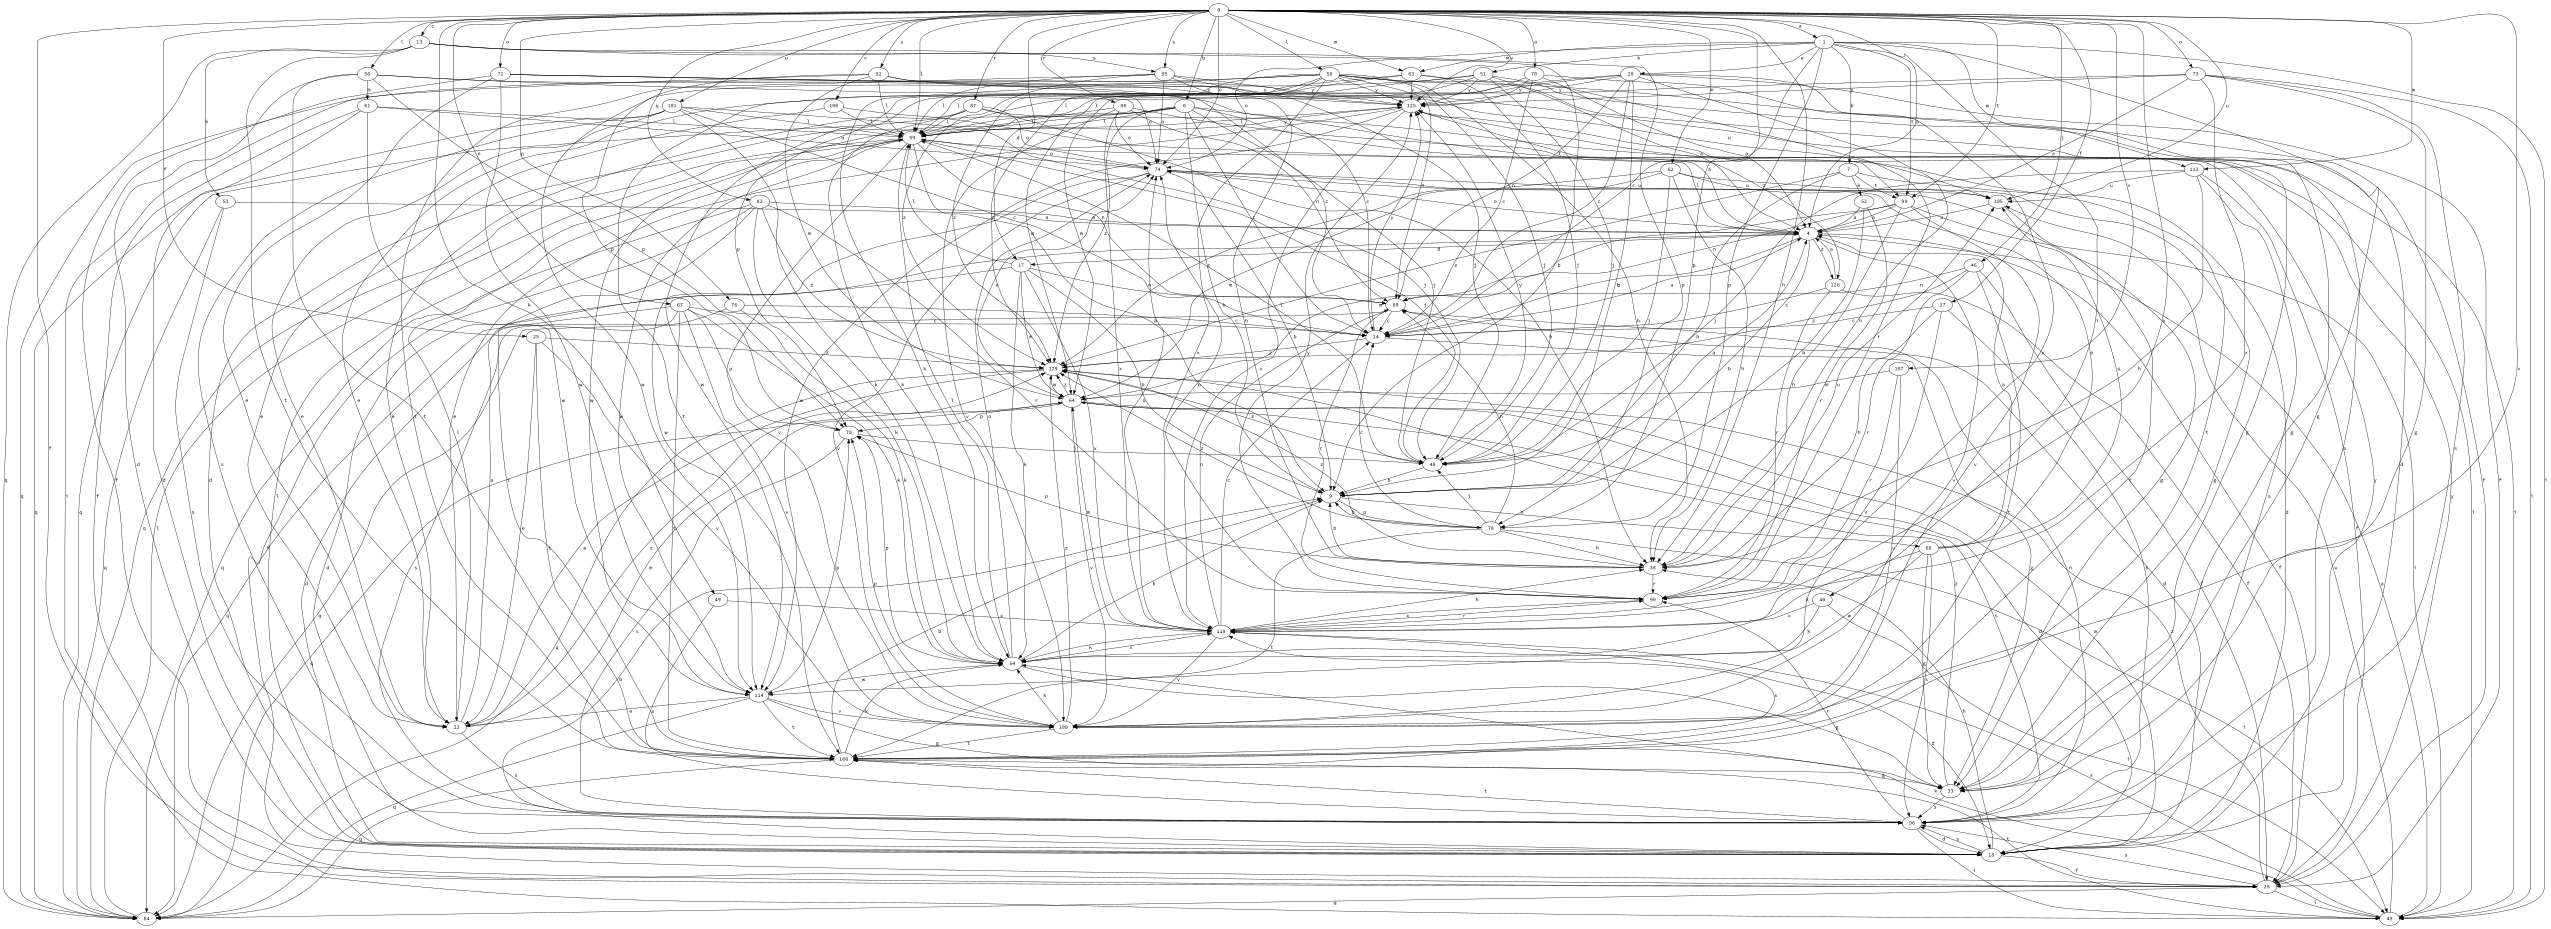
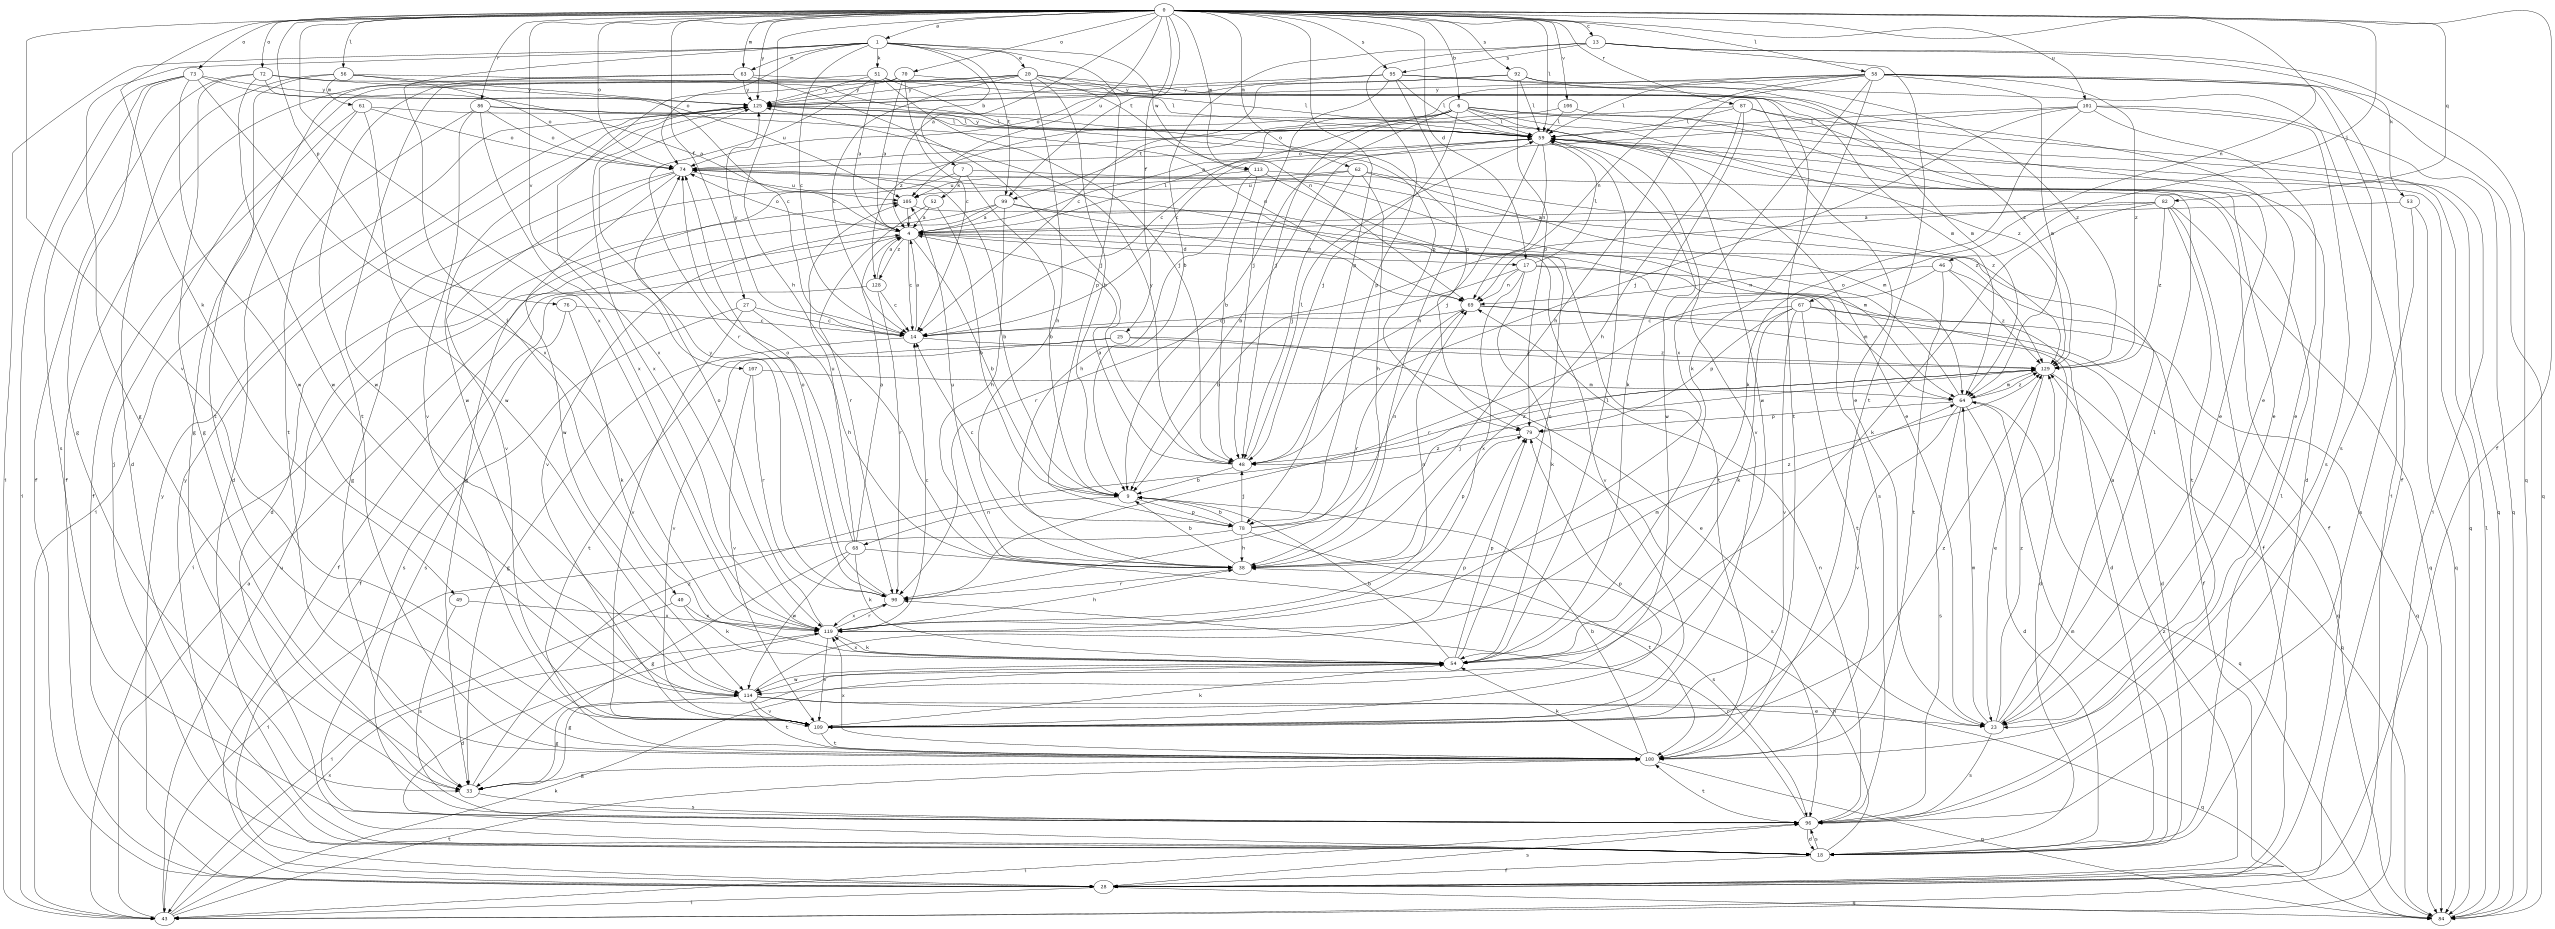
  strict digraph {
    fontname="Source Code Pro"
    node [fontname="Source Code Pro"]
    edge [fontname="Source Code Pro"]
    0
    1
    4
    6
    13
    17
    25
    27
    28
    38
    46
    49
    56
    58
    59
    62
    63
    67
    70
    72
    73
    74
    76
    78
    82
    86
    87
    92
    95
    99
    101
    105
    106
    107
    109
    113
    119
    125
    7
    14
    20
    33
    40
    43
    51
    9
    128
    18
    48
    84
    114
    129
    53
    100
    54
    64
    69
    23
    96
    79
    90
    61
    52
    68
    0 -> 1 [label=a]
    0 -> 4 [label=a]
    0 -> 6 [label=b]
    0 -> 13 [label=c]
    0 -> 17 [label=d]
    0 -> 25 [label=f]
    0 -> 27 [label=f]
    0 -> 28 [label=f]
    0 -> 38 [label=h]
    0 -> 46 [label=j]
    0 -> 49 [label=k]
    0 -> 56 [label=l]
    0 -> 58 [label=l]
    0 -> 59 [label=l]
    0 -> 62 [label=m]
    0 -> 63 [label=m]
    0 -> 67 [label=n]
    0 -> 70 [label=o]
    0 -> 72 [label=o]
    0 -> 73 [label=o]
    0 -> 74 [label=o]
    0 -> 76 [label=p]
    0 -> 78 [label=p]
    0 -> 82 [label=q]
    0 -> 86 [label=r]
    0 -> 87 [label=r]
    0 -> 92 [label=s]
    0 -> 95 [label=s]
    0 -> 99 [label=t]
    0 -> 101 [label=u]
    0 -> 105 [label=u]
    0 -> 106 [label=v]
    0 -> 107 [label=v]
    0 -> 109 [label=v]
    0 -> 113 [label=w]
    0 -> 119 [label=x]
    0 -> 125 [label=y]
    1 -> 63 [label=m]
    1 -> 74 [label=o]
    1 -> 78 [label=p]
    1 -> 99 [label=t]
    1 -> 113 [label=w]
    1 -> 7 [label=b]
    1 -> 14 [label=c]
    1 -> 20 [label=e]
    1 -> 33 [label=g]
    1 -> 40 [label=i]
    1 -> 43 [label=i]
    1 -> 51 [label=k]
    4 -> 17 [label=d]
    4 -> 28 [label=f]
    4 -> 59 [label=l]
    4 -> 74 [label=o]
    4 -> 109 [label=v]
    4 -> 14 [label=c]
    4 -> 9 [label=b]
    4 -> 128 [label=z]
    6 -> 59 [label=l]
    6 -> 99 [label=t]
    6 -> 14 [label=c]
    6 -> 9 [label=b]
    6 -> 128 [label=z]
    6 -> 18 [label=d]
    6 -> 48 [label=j]
    6 -> 84 [label=q]
    6 -> 114 [label=w]
    6 -> 129 [label=z]
    13 -> 78 [label=p]
    13 -> 95 [label=s]
    13 -> 9 [label=b]
    13 -> 84 [label=q]
    13 -> 53 [label=k]
    13 -> 100 [label=t]
    17 -> 59 [label=l]
    17 -> 119 [label=x]
    17 -> 9 [label=b]
    17 -> 18 [label=d]
    17 -> 54 [label=k]
    17 -> 64 [label=m]
    17 -> 69 [label=n]
    25 -> 109 [label=v]
    25 -> 129 [label=z]
    25 -> 100 [label=t]
    25 -> 23 [label=e]
    27 -> 38 [label=h]
    27 -> 109 [label=v]
    27 -> 14 [label=c]
    27 -> 96 [label=s]
    28 -> 125 [label=y]
    28 -> 43 [label=i]
    28 -> 84 [label=q]
    28 -> 129 [label=z]
    28 -> 96 [label=s]
    38 -> 105 [label=u]
    38 -> 9 [label=b]
    38 -> 129 [label=z]
    38 -> 79 [label=p]
    38 -> 90 [label=r]
    46 -> 28 [label=f]
    46 -> 129 [label=z]
    46 -> 100 [label=t]
    46 -> 69 [label=n]
    46 -> 90 [label=r]
    49 -> 119 [label=x]
    49 -> 96 [label=s]
    56 -> 74 [label=o]
    56 -> 14 [label=c]
    56 -> 18 [label=d]
    56 -> 100 [label=t]
    56 -> 79 [label=p]
    56 -> 61 [label=m]
    58 -> 28 [label=f]
    58 -> 38 [label=h]
    58 -> 59 [label=l]
    58 -> 119 [label=x]
    58 -> 125 [label=y]
    58 -> 48 [label=j]
    58 -> 84 [label=q]
    58 -> 129 [label=z]
    58 -> 54 [label=k]
    58 -> 64 [label=m]
    58 -> 69 [label=n]
    58 -> 96 [label=s]
    59 -> 74 [label=o]
    59 -> 109 [label=v]
    59 -> 125 [label=y]
    59 -> 9 [label=b]
    59 -> 48 [label=j]
    59 -> 84 [label=q]
    59 -> 114 [label=w]
    59 -> 69 [label=n]
    62 -> 38 [label=h]
    62 -> 105 [label=u]
    62 -> 33 [label=g]
    62 -> 48 [label=j]
    62 -> 129 [label=z]
    62 -> 64 [label=m]
    63 -> 125 [label=y]
    63 -> 33 [label=g]
    63 -> 48 [label=j]
    63 -> 129 [label=z]
    63 -> 100 [label=t]
    67 -> 109 [label=v]
    67 -> 14 [label=c]
    67 -> 18 [label=d]
    67 -> 84 [label=q]
    67 -> 100 [label=t]
    67 -> 54 [label=k]
    67 -> 79 [label=p]
    70 -> 4 [label=a]
    70 -> 59 [label=l]
    70 -> 119 [label=x]
    70 -> 125 [label=y]
    70 -> 14 [label=c]
    72 -> 28 [label=f]
    72 -> 105 [label=u]
    72 -> 125 [label=y]
    72 -> 33 [label=g]
    72 -> 114 [label=w]
    72 -> 23 [label=e]
    73 -> 4 [label=a]
    73 -> 119 [label=x]
    73 -> 125 [label=y]
    73 -> 33 [label=g]
    73 -> 43 [label=i]
    73 -> 114 [label=w]
    73 -> 96 [label=s]
    74 -> 105 [label=u]
    74 -> 109 [label=v]
    74 -> 33 [label=g]
    74 -> 9 [label=b]
    74 -> 114 [label=w]
    76 -> 14 [label=c]
    76 -> 54 [label=k]
    76 -> 96 [label=s]
    78 -> 38 [label=h]
    78 -> 14 [label=c]
    78 -> 43 [label=i]
    78 -> 9 [label=b]
    78 -> 48 [label=j]
    78 -> 129 [label=z]
    78 -> 100 [label=t]
    78 -> 69 [label=n]
    82 -> 4 [label=a]
    82 -> 28 [label=f]
    82 -> 84 [label=q]
    82 -> 129 [label=z]
    82 -> 100 [label=t]
    82 -> 54 [label=k]
    82 -> 90 [label=r]
    86 -> 59 [label=l]
    86 -> 74 [label=o]
    86 -> 109 [label=v]
    86 -> 119 [label=x]
    86 -> 100 [label=t]
    86 -> 69 [label=n]
    87 -> 38 [label=h]
    87 -> 59 [label=l]
    87 -> 74 [label=o]
    87 -> 43 [label=i]
    87 -> 54 [label=k]
    87 -> 23 [label=e]
    92 -> 59 [label=l]
    92 -> 125 [label=y]
    92 -> 14 [label=c]
    92 -> 43 [label=i]
    92 -> 64 [label=m]
    92 -> 79 [label=p]
    95 -> 38 [label=h]
    95 -> 59 [label=l]
    95 -> 74 [label=o]
    95 -> 125 [label=y]
    95 -> 48 [label=j]
    95 -> 129 [label=z]
    95 -> 100 [label=t]
    99 -> 4 [label=a]
    99 -> 38 [label=h]
    99 -> 109 [label=v]
    99 -> 43 [label=i]
    99 -> 64 [label=m]
    99 -> 69 [label=n]
    101 -> 59 [label=l]
    101 -> 14 [label=c]
    101 -> 48 [label=j]
    101 -> 84 [label=q]
    101 -> 54 [label=k]
    101 -> 23 [label=e]
    101 -> 96 [label=s]
    105 -> 4 [label=a]
    105 -> 100 [label=t]
    106 -> 4 [label=a]
    106 -> 59 [label=l]
    106 -> 23 [label=e]
    107 -> 109 [label=v]
    107 -> 64 [label=m]
    107 -> 90 [label=r]
    109 -> 129 [label=z]
    109 -> 100 [label=t]
    109 -> 54 [label=k]
    109 -> 79 [label=p]
    113 -> 28 [label=f]
    113 -> 38 [label=h]
    113 -> 105 [label=u]
    113 -> 48 [label=j]
    113 -> 96 [label=s]
    119 -> 38 [label=h]
    119 -> 74 [label=o]
    119 -> 109 [label=v]
    119 -> 14 [label=c]
    119 -> 18 [label=d]
    119 -> 54 [label=k]
    119 -> 64 [label=m]
    119 -> 69 [label=n]
    119 -> 90 [label=r]
    125 -> 59 [label=l]
    125 -> 119 [label=x]
    125 -> 43 [label=i]
    125 -> 114 [label=w]
    125 -> 23 [label=e]
-   7 -> 99 [label=t]
    7 -> 9 [label=b]
    7 -> 18 [label=d]
    7 -> 129 [label=z]
    7 -> 52 [label=k]
    14 -> 4 [label=a]
    14 -> 125 [label=y]
    14 -> 33 [label=g]
    14 -> 129 [label=z]
    20 -> 28 [label=f]
    20 -> 38 [label=h]
    20 -> 125 [label=y]
    20 -> 14 [label=c]
    20 -> 9 [label=b]
-   20 -> 18 [label=d]
+   20 -> 18 [label=j]
    20 -> 64 [label=m]
    20 -> 69 [label=n]
    20 -> 23 [label=e]
    33 -> 129 [label=z]
    33 -> 96 [label=s]
    40 -> 119 [label=x]
    40 -> 43 [label=i]
    40 -> 54 [label=k]
    43 -> 4 [label=a]
    43 -> 105 [label=u]
    43 -> 119 [label=x]
    43 -> 100 [label=t]
    43 -> 54 [label=k]
    51 -> 4 [label=a]
    51 -> 59 [label=l]
    51 -> 125 [label=y]
    51 -> 48 [label=j]
    51 -> 114 [label=w]
    51 -> 79 [label=p]
    51 -> 90 [label=r]
    9 -> 78 [label=p]
    9 -> 68 [label=n]
    128 -> 4 [label=a]
    128 -> 28 [label=f]
    128 -> 14 [label=c]
    128 -> 90 [label=r]
    18 -> 28 [label=f]
    18 -> 38 [label=h]
    18 -> 59 [label=l]
    18 -> 125 [label=y]
-   18 -> 9 [label=b]
    18 -> 64 [label=m]
    18 -> 96 [label=s]
    48 -> 4 [label=a]
    48 -> 59 [label=l]
    48 -> 125 [label=y]
    48 -> 9 [label=b]
    48 -> 129 [label=z]
    84 -> 59 [label=l]
    114 -> 109 [label=v]
    114 -> 33 [label=g]
    114 -> 84 [label=q]
    114 -> 100 [label=t]
    114 -> 23 [label=e]
    114 -> 79 [label=p]
    129 -> 84 [label=q]
    129 -> 64 [label=m]
    129 -> 23 [label=e]
    53 -> 4 [label=a]
    53 -> 84 [label=q]
    53 -> 96 [label=s]
    100 -> 119 [label=x]
    100 -> 33 [label=g]
    100 -> 9 [label=b]
    100 -> 84 [label=q]
    100 -> 54 [label=k]
    54 -> 59 [label=l]
    54 -> 74 [label=o]
    54 -> 119 [label=x]
    54 -> 33 [label=g]
    54 -> 9 [label=b]
    54 -> 114 [label=w]
    54 -> 79 [label=p]
    64 -> 74 [label=o]
    64 -> 109 [label=v]
    64 -> 18 [label=d]
    64 -> 84 [label=q]
    64 -> 129 [label=z]
    64 -> 96 [label=s]
    64 -> 79 [label=p]
    69 -> 14 [label=c]
    69 -> 18 [label=d]
    69 -> 84 [label=q]
    69 -> 90 [label=r]
    23 -> 4 [label=a]
    23 -> 59 [label=l]
    23 -> 129 [label=z]
    23 -> 64 [label=m]
    23 -> 96 [label=s]
    96 -> 43 [label=i]
    96 -> 18 [label=d]
    96 -> 100 [label=t]
    96 -> 69 [label=n]
    96 -> 90 [label=r]
    79 -> 48 [label=j]
    79 -> 96 [label=s]
    90 -> 74 [label=o]
    90 -> 119 [label=x]
    90 -> 125 [label=y]
    61 -> 28 [label=f]
    61 -> 59 [label=l]
    61 -> 74 [label=o]
    61 -> 18 [label=d]
    61 -> 114 [label=w]
    52 -> 4 [label=a]
    52 -> 9 [label=b]
    52 -> 90 [label=r]
    68 -> 4 [label=a]
    68 -> 74 [label=o]
    68 -> 105 [label=u]
    68 -> 33 [label=g]
    68 -> 114 [label=w]
    68 -> 54 [label=k]
    68 -> 96 [label=s]
  }
